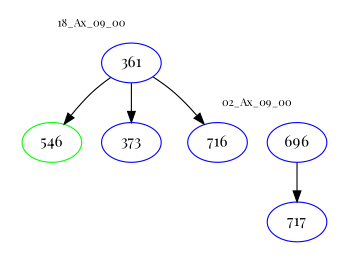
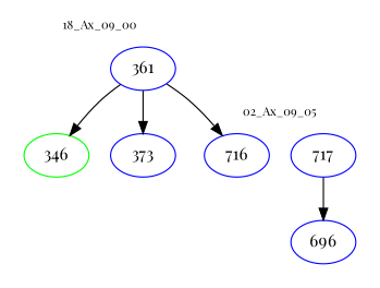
  digraph {
    fontname="Playfair Display"
    node [color=blue fontname="Playfair Display"]
    edge [color=black fontname="Playfair Display"]
    n1 [label=361]
-   n2 [color=green label=546]
+   n2 [color=green label=346]
    n3 [label=373]
    n4 [label=717]
    n5 [label=696]
    n6 [label=716]
    subgraph cluster_1 {
      color=white
      fontsize=10
      label="18_Ax_09_00"
      n1
      n2
      n3
    }
    subgraph cluster_2 {
      color=white
      fontsize=10
-     label="02_Ax_09_00"
+     label="02_Ax_09_05"
      n4
      n5
      n6
    }
    n1 -> n2
    n1 -> n3
    n1 -> n6
-   n5 -> n4
+   n4 -> n5
  }
